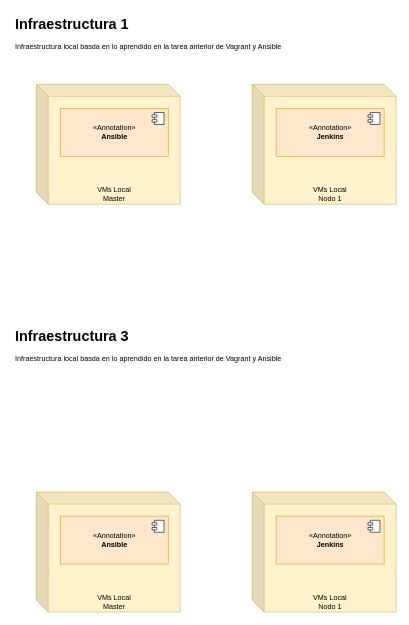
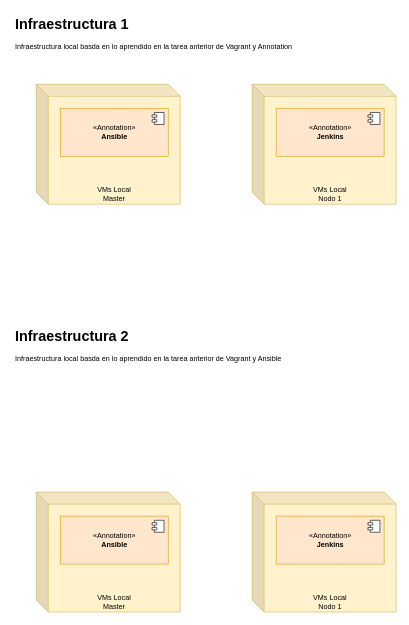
  <mxCell id="0" />
  <mxCell id="1" parent="0" />
  <mxCell id="2" value="VMs Local &lt;br&gt;Master" style="shape=cube;whiteSpace=wrap;html=1;boundedLbl=1;backgroundOutline=1;darkOpacity=0.05;darkOpacity2=0.1;verticalAlign=bottom;fillColor=#fff2cc;strokeColor=#d6b656;" vertex="1" parent="1"><mxGeometry x="60" y="140" width="240" height="200" as="geometry" /></mxCell>
  <mxCell id="3" value="VMs Local &lt;br&gt;Nodo 1" style="shape=cube;whiteSpace=wrap;html=1;boundedLbl=1;backgroundOutline=1;darkOpacity=0.05;darkOpacity2=0.1;verticalAlign=bottom;fillColor=#fff2cc;strokeColor=#d6b656;" vertex="1" parent="1"><mxGeometry x="420" y="140" width="240" height="200" as="geometry" /></mxCell>
  <mxCell id="4" value="«Annotation»&lt;br&gt;&lt;b&gt;Ansible&lt;/b&gt;" style="html=1;dropTarget=0;fillColor=#ffe6cc;strokeColor=#d79b00;" vertex="1" parent="1"><mxGeometry x="100" y="180" width="180" height="80" as="geometry" /></mxCell>
  <mxCell id="5" value="" style="shape=module;jettyWidth=8;jettyHeight=4;" vertex="1" parent="4"><mxGeometry x="1" width="20" height="20" relative="1" as="geometry"><mxPoint x="-27" y="7" as="offset" /></mxGeometry></mxCell>
  <mxCell id="6" value="«Annotation»&lt;br&gt;&lt;b&gt;Jenkins&lt;/b&gt;" style="html=1;dropTarget=0;fillColor=#ffe6cc;strokeColor=#d79b00;" vertex="1" parent="1"><mxGeometry x="460" y="180" width="180" height="80" as="geometry" /></mxCell>
  <mxCell id="7" value="" style="shape=module;jettyWidth=8;jettyHeight=4;" vertex="1" parent="6"><mxGeometry x="1" width="20" height="20" relative="1" as="geometry"><mxPoint x="-27" y="7" as="offset" /></mxGeometry></mxCell>
- <mxCell id="8" value="&lt;h1&gt;Infraestructura 1&lt;/h1&gt;&lt;p&gt;Infraestructura local basda en lo aprendido en la tarea anterior de Vagrant y Ansible&lt;/p&gt;" style="text;html=1;strokeColor=none;fillColor=none;spacing=5;spacingTop=-20;whiteSpace=wrap;overflow=hidden;rounded=0;" vertex="1" parent="1"><mxGeometry x="20" y="20" width="480" height="120" as="geometry" /></mxCell>
+ <mxCell id="8" value="&lt;h1&gt;Infraestructura 1&lt;/h1&gt;&lt;p&gt;Infraestructura local basda en lo aprendido en la tarea anterior de Vagrant y Annotation&lt;/p&gt;" style="text;html=1;strokeColor=none;fillColor=none;spacing=5;spacingTop=-20;whiteSpace=wrap;overflow=hidden;rounded=0;" vertex="1" parent="1"><mxGeometry x="20" y="20" width="480" height="120" as="geometry" /></mxCell>
  <mxCell id="9" value="VMs Local &lt;br&gt;Master" style="shape=cube;whiteSpace=wrap;html=1;boundedLbl=1;backgroundOutline=1;darkOpacity=0.05;darkOpacity2=0.1;verticalAlign=bottom;fillColor=#fff2cc;strokeColor=#d6b656;" vertex="1" parent="1"><mxGeometry x="60" y="820" width="240" height="200" as="geometry" /></mxCell>
  <mxCell id="10" value="VMs Local &lt;br&gt;Nodo 1" style="shape=cube;whiteSpace=wrap;html=1;boundedLbl=1;backgroundOutline=1;darkOpacity=0.05;darkOpacity2=0.1;verticalAlign=bottom;fillColor=#fff2cc;strokeColor=#d6b656;" vertex="1" parent="1"><mxGeometry x="420" y="820" width="240" height="200" as="geometry" /></mxCell>
  <mxCell id="11" value="«Annotation»&lt;br&gt;&lt;b&gt;Ansible&lt;/b&gt;" style="html=1;dropTarget=0;fillColor=#ffe6cc;strokeColor=#d79b00;" vertex="1" parent="1"><mxGeometry x="100" y="860" width="180" height="80" as="geometry" /></mxCell>
  <mxCell id="12" value="" style="shape=module;jettyWidth=8;jettyHeight=4;" vertex="1" parent="11"><mxGeometry x="1" width="20" height="20" relative="1" as="geometry"><mxPoint x="-27" y="7" as="offset" /></mxGeometry></mxCell>
  <mxCell id="13" value="«Annotation»&lt;br&gt;&lt;b&gt;Jenkins&lt;/b&gt;" style="html=1;dropTarget=0;fillColor=#ffe6cc;strokeColor=#d79b00;" vertex="1" parent="1"><mxGeometry x="460" y="860" width="180" height="80" as="geometry" /></mxCell>
  <mxCell id="14" value="" style="shape=module;jettyWidth=8;jettyHeight=4;" vertex="1" parent="13"><mxGeometry x="1" width="20" height="20" relative="1" as="geometry"><mxPoint x="-27" y="7" as="offset" /></mxGeometry></mxCell>
- <mxCell id="15" value="&lt;h1&gt;Infraestructura 3&lt;/h1&gt;&lt;p&gt;Infraestructura local basda en lo aprendido en la tarea anterior de Vagrant y Ansible&lt;/p&gt;" style="text;html=1;strokeColor=none;fillColor=none;spacing=5;spacingTop=-20;whiteSpace=wrap;overflow=hidden;rounded=0;" vertex="1" parent="1"><mxGeometry x="20" y="540" width="480" height="120" as="geometry" /></mxCell>
+ <mxCell id="15" value="&lt;h1&gt;Infraestructura 2&lt;/h1&gt;&lt;p&gt;Infraestructura local basda en lo aprendido en la tarea anterior de Vagrant y Ansible&lt;/p&gt;" style="text;html=1;strokeColor=none;fillColor=none;spacing=5;spacingTop=-20;whiteSpace=wrap;overflow=hidden;rounded=0;" vertex="1" parent="1"><mxGeometry x="20" y="540" width="480" height="120" as="geometry" /></mxCell>
